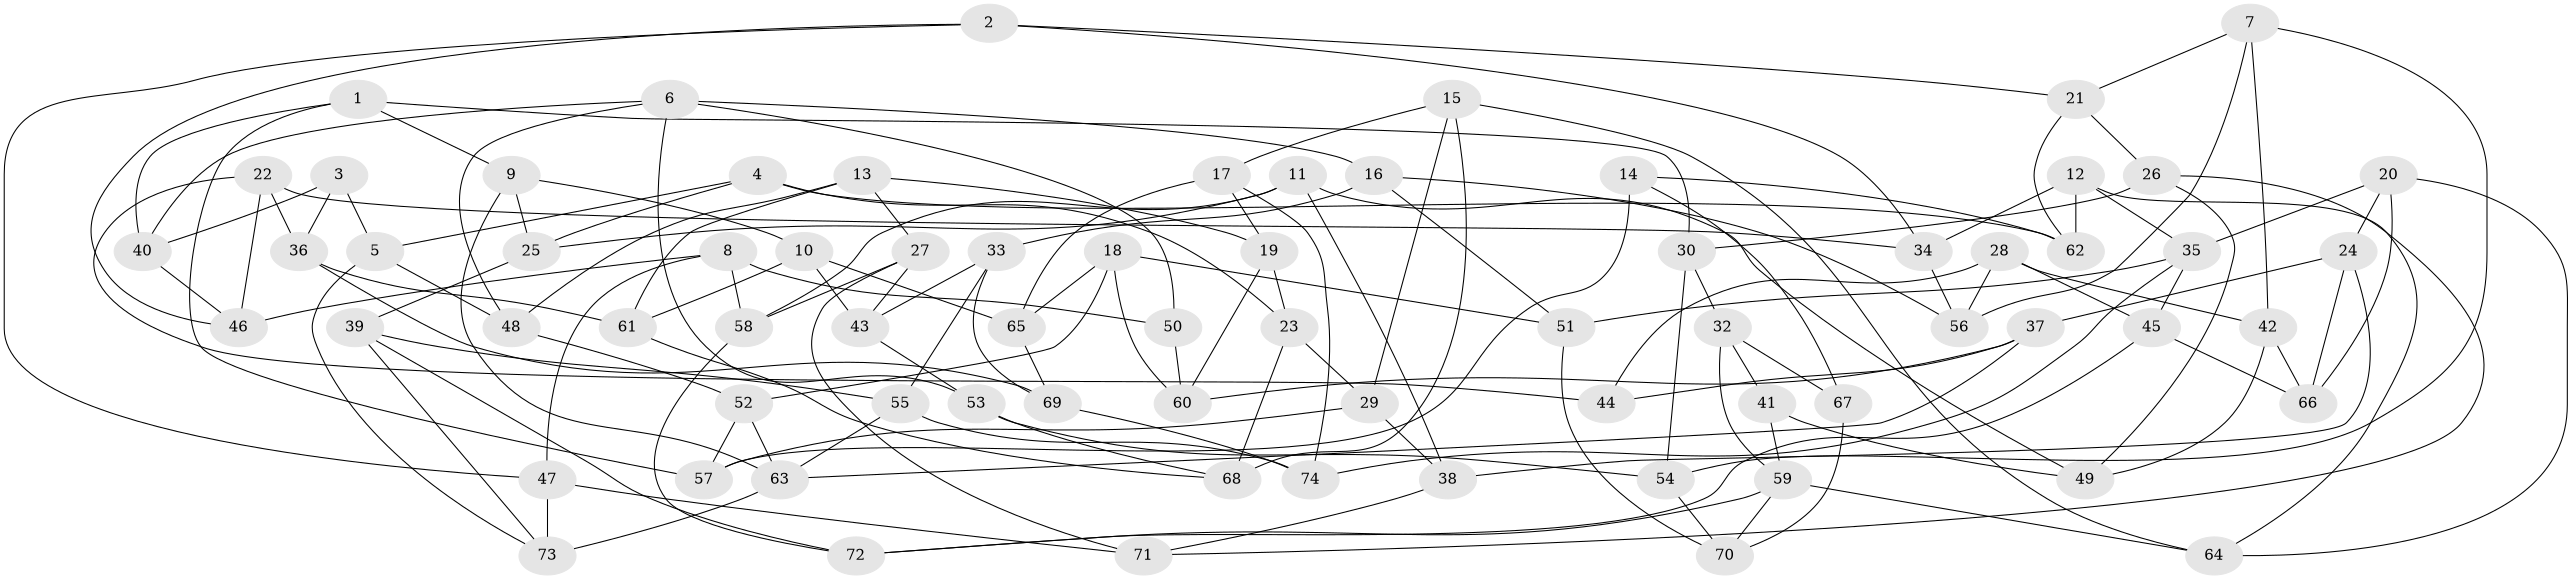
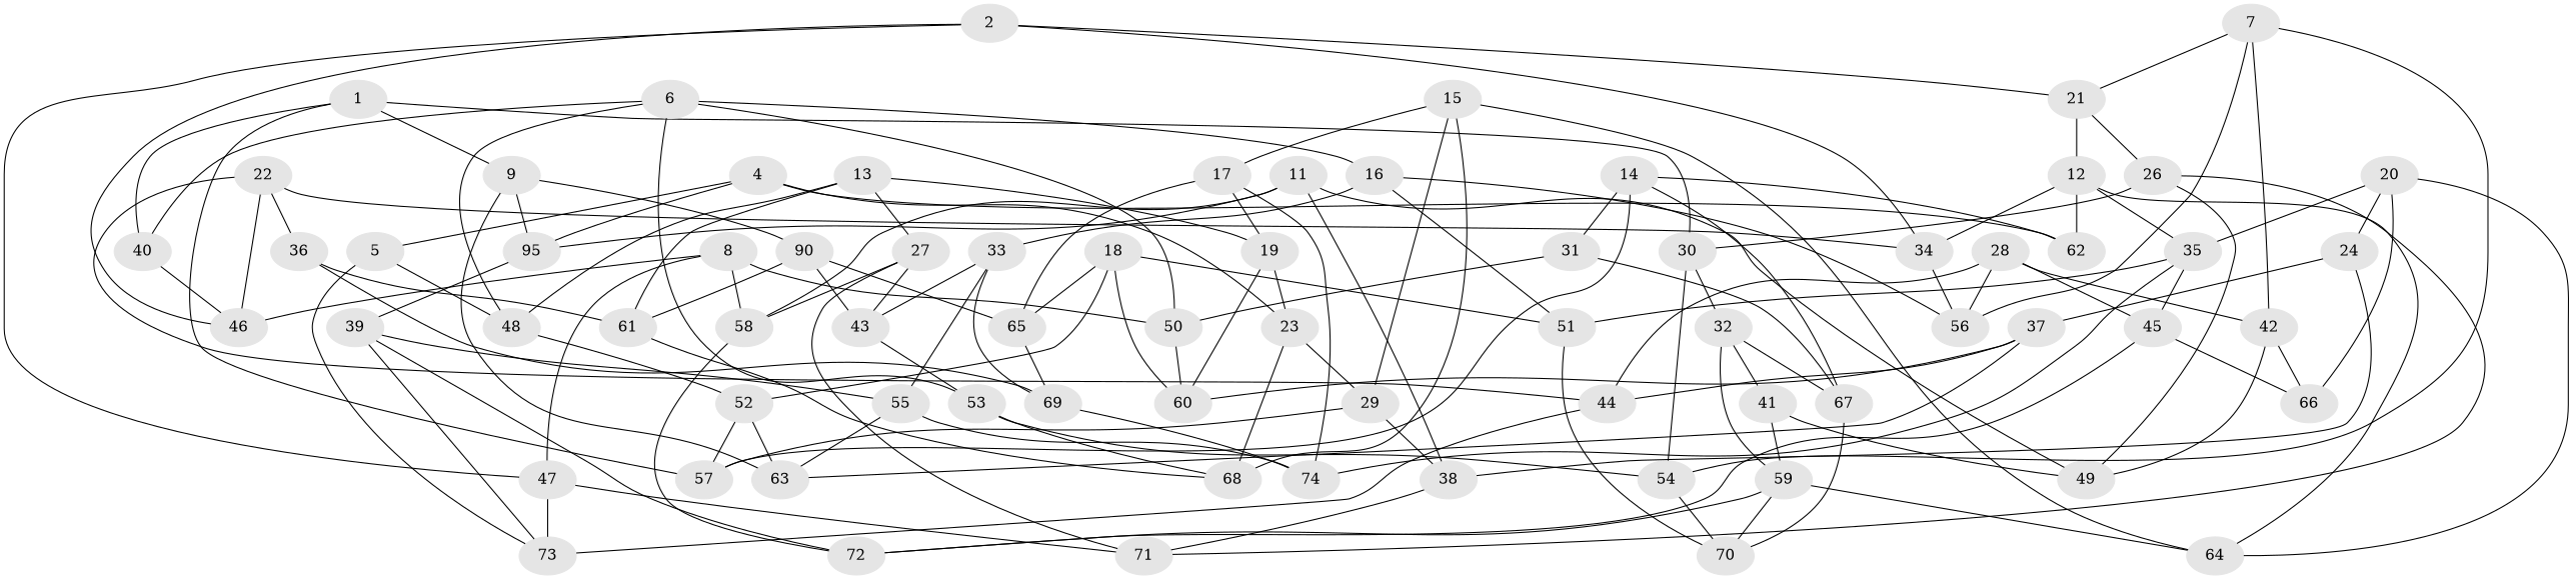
  graph {
    node [color=gray90 style=filled]
    1
    9
    30
    40
    57
-   25
-   10
+   25 [label=95]
+   10 [label=90]
    63
    54
    32
    46
    2
    21
    34
    47
    62
    26
    56
    73
    71
-   3
    5
    36
    48
    16
    33
    51
    61
    69
    4
    23
    29
    68
    39
    52
    6
    50
    53
    60
    7
    42
    49
    66
    70
    8
    58
    72
    43
    65
    11
    38
    12
    35
    64
    74
    45
    13
    19
    27
    14
+   31
    67
    15
    17
    55
    18
    20
    24
    37
    22
    44
    28
    41
    59
    1 -- 9
    1 -- 30
    1 -- 40
    1 -- 57
    9 -- 25
    9 -- 10
    9 -- 63
    30 -- 54
    30 -- 32
    40 -- 46
    25 -- 39
    10 -- 61
    10 -- 43
    10 -- 65
    54 -- 70
    32 -- 67
    32 -- 41
    32 -- 59
    2 -- 46
    2 -- 21
    2 -- 34
    2 -- 47
-   21 -- 62
+   21 -- 12
    21 -- 26
    34 -- 56
    47 -- 73
    47 -- 71
    26 -- 30
    26 -- 71
    26 -- 49
-   3 -- 40
-   3 -- 5
-   3 -- 36
    5 -- 73
    5 -- 48
    36 -- 61
    36 -- 69
    48 -- 52
    16 -- 56
    16 -- 33
    16 -- 51
    33 -- 69
    33 -- 43
    33 -- 55
    51 -- 70
    61 -- 68
    69 -- 74
    4 -- 25
    4 -- 62
    4 -- 5
    4 -- 23
    23 -- 29
    23 -- 68
    29 -- 57
    29 -- 38
    39 -- 73
    39 -- 72
    39 -- 55
    52 -- 57
    52 -- 63
    6 -- 40
    6 -- 48
    6 -- 16
    6 -- 50
    6 -- 53
    50 -- 60
    53 -- 54
    53 -- 68
    7 -- 54
    7 -- 21
    7 -- 56
    7 -- 42
    42 -- 49
    42 -- 66
    8 -- 46
    8 -- 47
    8 -- 50
    8 -- 58
    58 -- 72
    43 -- 53
    65 -- 69
    11 -- 25
    11 -- 49
    11 -- 58
    11 -- 38
    38 -- 71
    12 -- 34
    12 -- 62
    12 -- 35
    12 -- 64
    35 -- 51
    35 -- 74
    35 -- 45
    45 -- 66
    45 -- 72
    13 -- 48
    13 -- 61
    13 -- 19
    13 -- 27
    19 -- 23
    19 -- 60
    27 -- 71
    27 -- 58
    27 -- 43
    14 -- 57
    14 -- 62
+   14 -- 31
    14 -- 67
+   31 -- 50
+   31 -- 67
    67 -- 70
    15 -- 29
    15 -- 68
    15 -- 64
    15 -- 17
    17 -- 65
    17 -- 74
    17 -- 19
    55 -- 63
    55 -- 74
    18 -- 51
    18 -- 52
    18 -- 60
    18 -- 65
    20 -- 66
    20 -- 35
    20 -- 64
    20 -- 24
-   24 -- 66
    24 -- 38
    24 -- 37
    37 -- 63
    37 -- 60
    37 -- 44
    22 -- 46
    22 -- 34
    22 -- 36
    22 -- 44
-   63 -- 73
+   44 -- 73
    28 -- 56
    28 -- 42
    28 -- 45
    28 -- 44
    41 -- 49
    41 -- 59
    59 -- 70
    59 -- 72
    59 -- 64
  }
